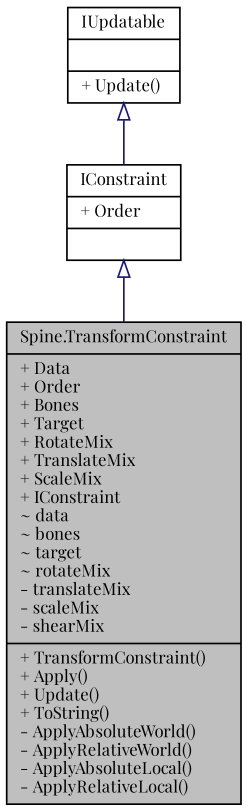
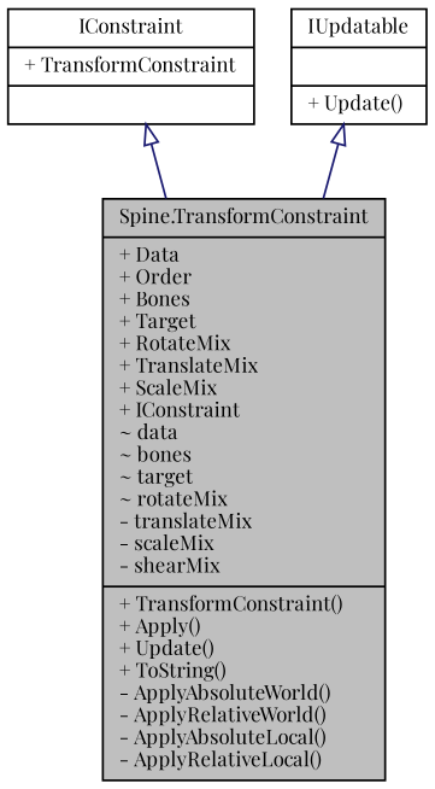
  digraph {
    fontname="Playfair Display"
    node [color=black fillcolor=white fontname="Playfair Display" fontsize=10 shape=record style=filled]
    edge [arrowtail=onormal color=midnightblue dir=back fontname="Playfair Display" fontsize=10 labelfontname=Helvetica labelfontsize=10 style=solid]
    n1 [fillcolor=grey75 fontcolor=black height=0.2 label="{Spine.TransformConstraint\n|+ Data\l+ Order\l+ Bones\l+ Target\l+ RotateMix\l+ TranslateMix\l+ ScaleMix\l+ IConstraint\l~ data\l~ bones\l~ target\l~ rotateMix\l- translateMix\l- scaleMix\l- shearMix\l|+ TransformConstraint()\l+ Apply()\l+ Update()\l+ ToString()\l- ApplyAbsoluteWorld()\l- ApplyRelativeWorld()\l- ApplyAbsoluteLocal()\l- ApplyRelativeLocal()\l}" width=0.4]
-   n2 [height=0.2 label="{IConstraint\n|+ Order\l|}" width=0.4]
+   n2 [height=0.2 label="{IConstraint\n|+ TransformConstraint\l|}" width=0.4]
    n3 [height=0.2 label="{IUpdatable\n||+ Update()\l}" width=0.4]
    n2 -> n1
-   n3 -> n2
+   n3 -> n1
  }
